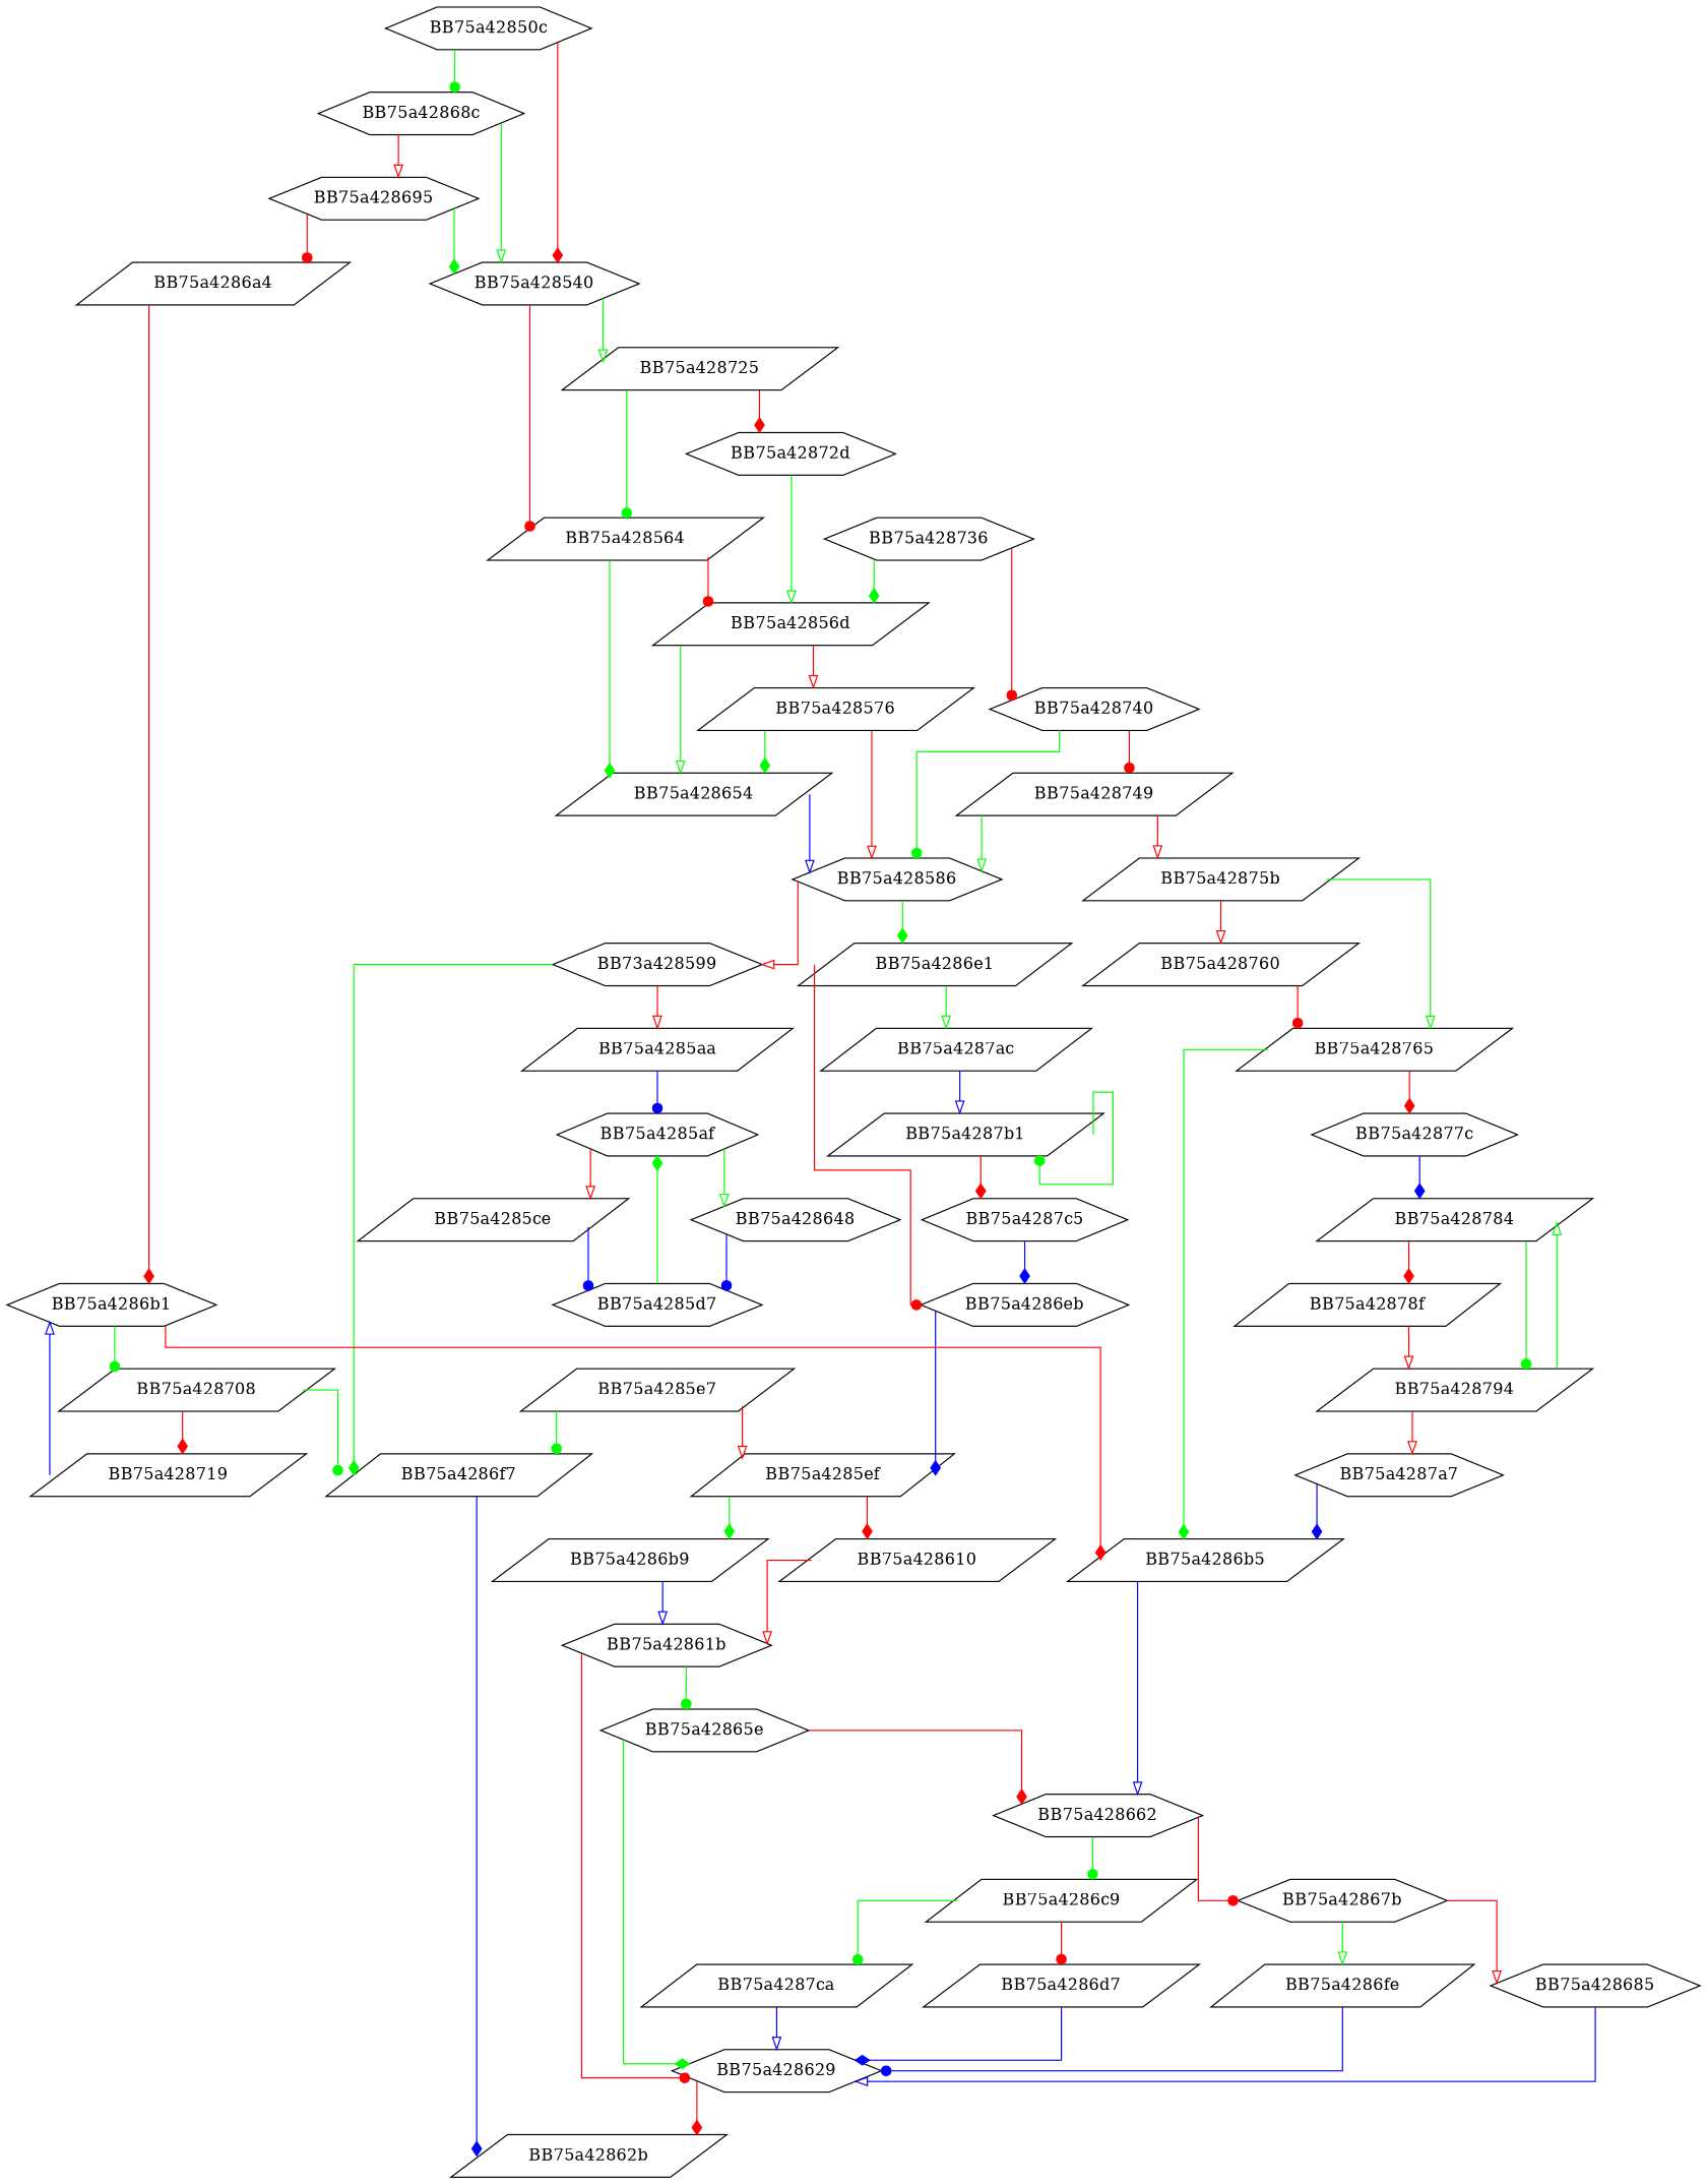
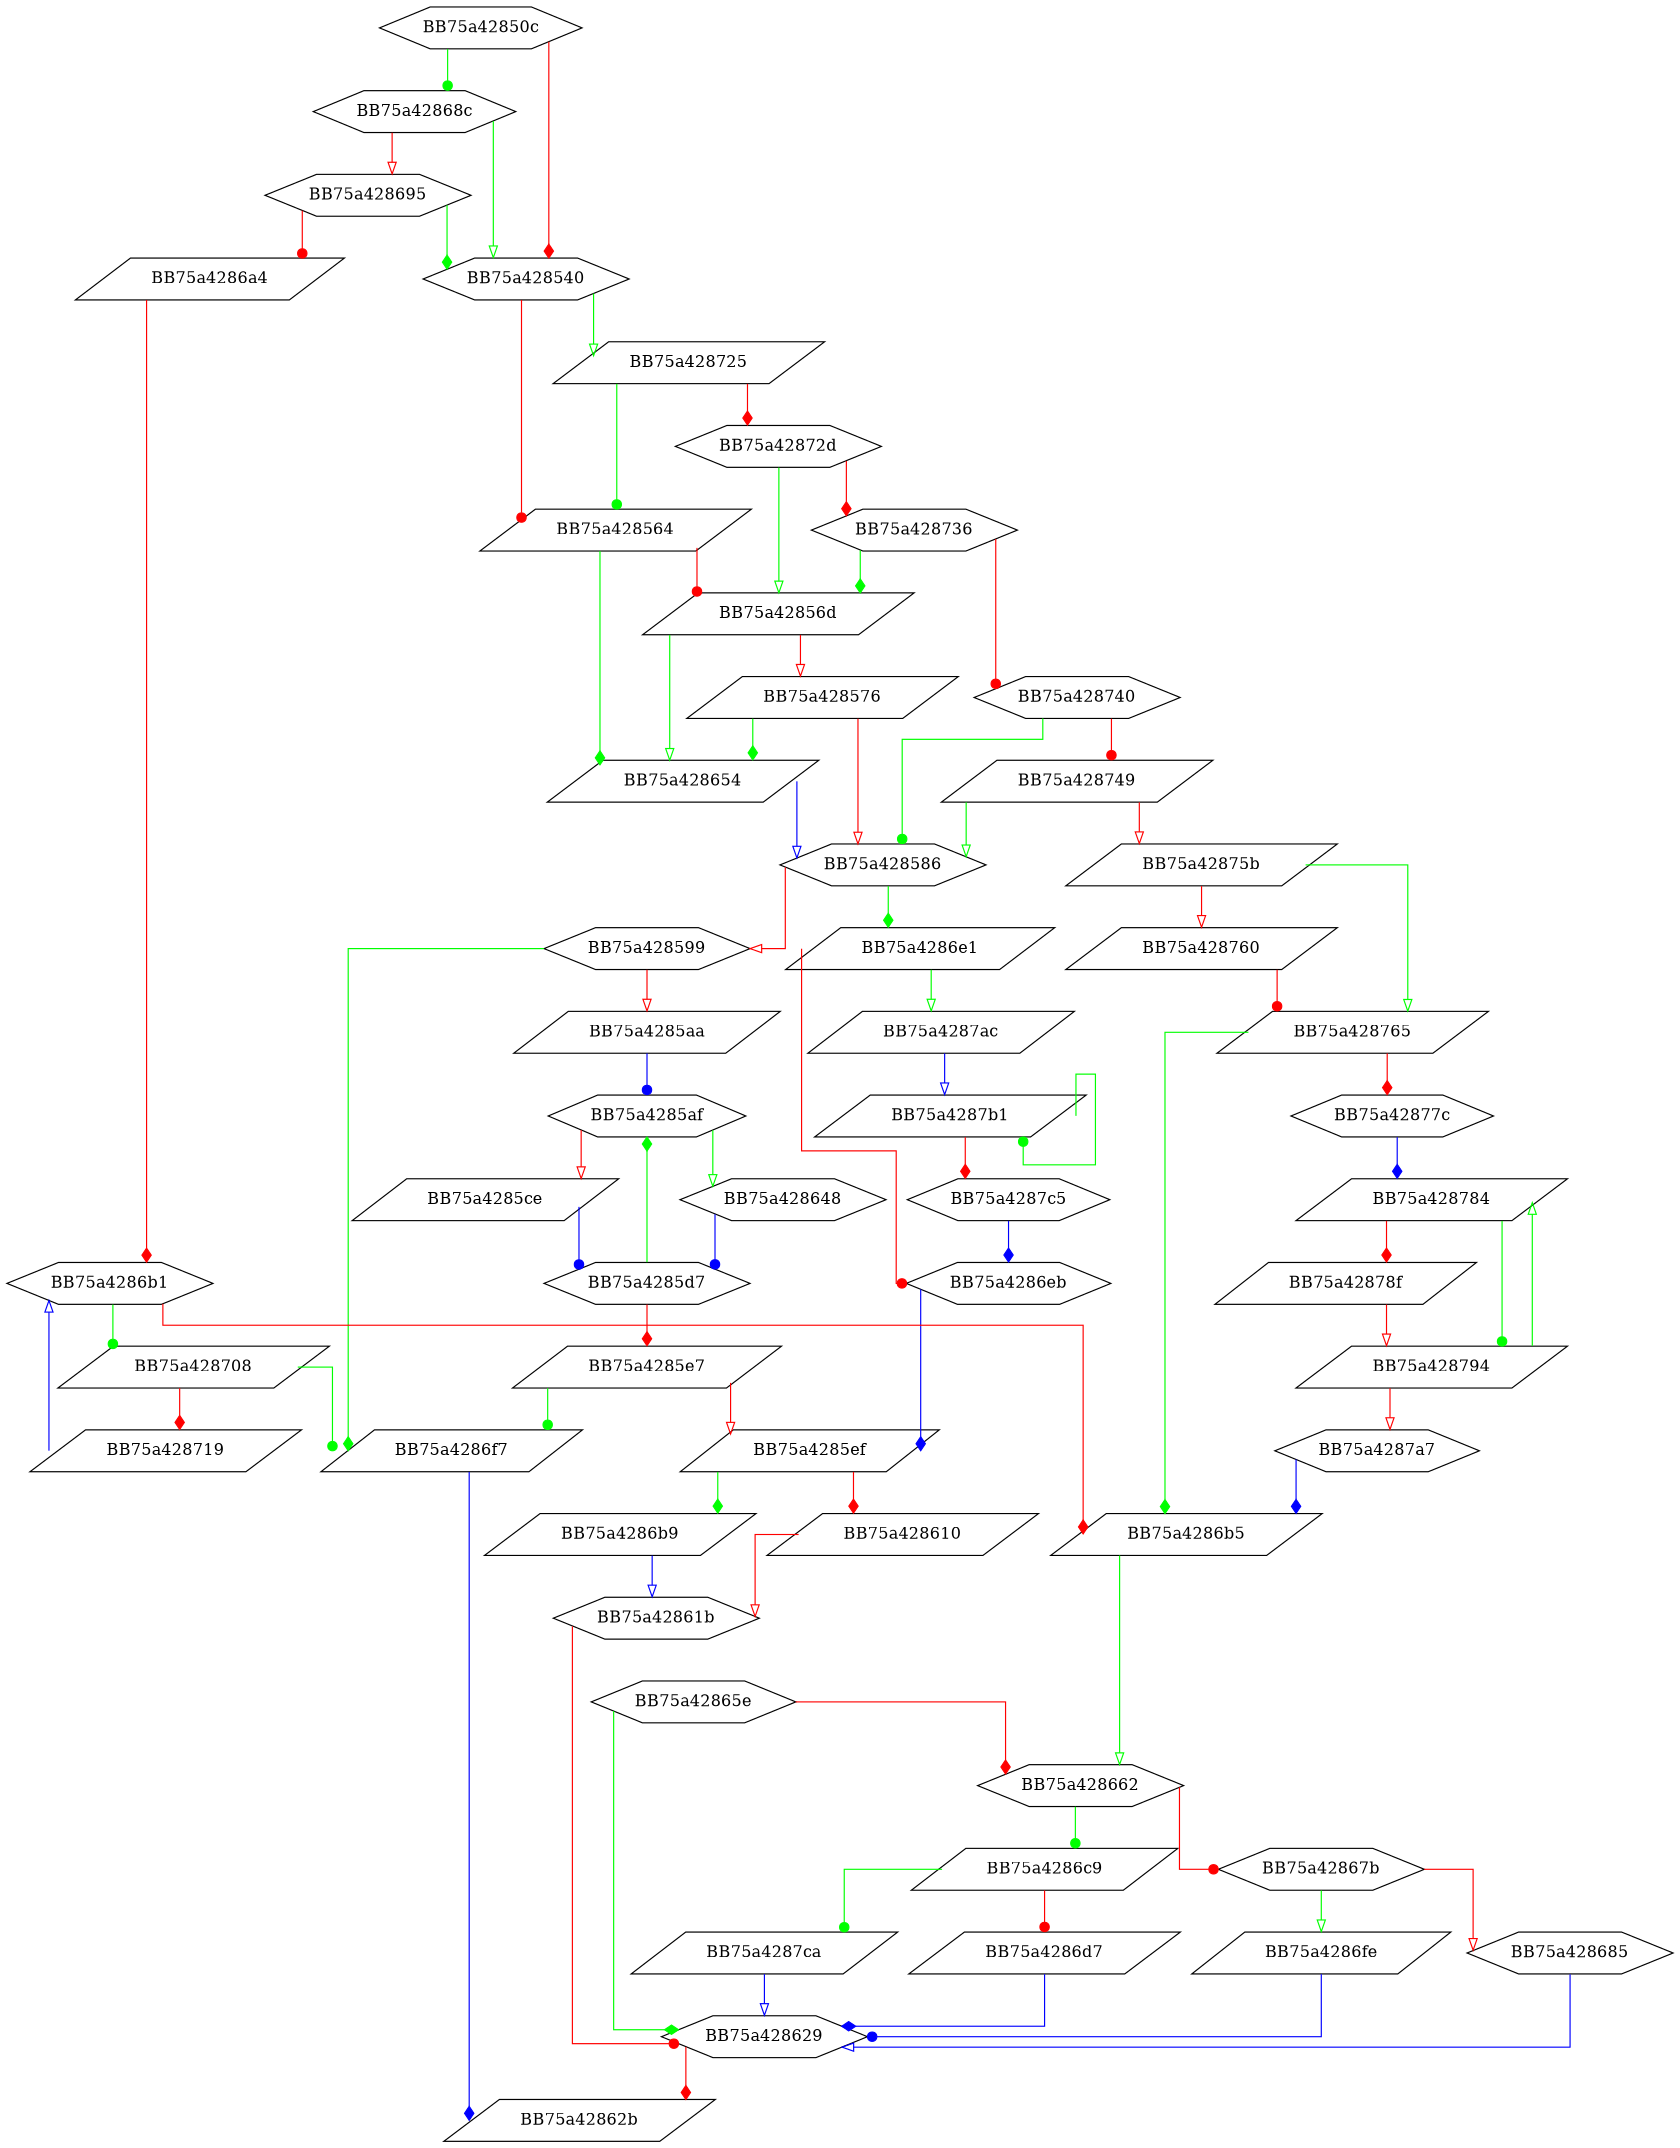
  digraph {
    splines=ortho
    node [shape=parallelogram]
    edge [arrowhead=onormal color=red]
    BB75a42850c [shape=hexagon]
    BB75a42868c [shape=hexagon]
    BB75a428540 [shape=hexagon]
    BB75a428695 [shape=hexagon]
    BB75a428725
    BB75a428564
    BB75a4286a4
    BB75a42872d [shape=hexagon]
    BB75a428654
    BB75a42856d
    BB75a428736 [shape=hexagon]
    BB75a428586 [shape=hexagon]
    BB75a428576
    BB75a4286e1
-   BB75a428599 [shape=hexagon label=BB73a428599]
+   BB75a428599 [shape=hexagon]
    BB75a4287ac
    BB75a4286eb [shape=hexagon]
    BB75a4286f7
    BB75a4285aa
    BB75a4287b1
    BB75a4285ef
    BB75a42862b
    BB75a4285af [shape=hexagon]
    BB75a428648 [shape=hexagon]
    BB75a4285ce
    BB75a4285d7 [shape=hexagon]
    BB75a4285e7
    BB75a4286b9
    BB75a428610
    BB75a42861b [shape=hexagon]
    BB75a42865e [shape=hexagon]
    BB75a428629 [shape=hexagon]
    BB75a428662 [shape=hexagon]
    BB75a4286c9
    BB75a42867b [shape=hexagon]
    BB75a4287ca
    BB75a4286d7
    BB75a4286fe
    BB75a428685 [shape=hexagon]
    BB75a4286b1 [shape=hexagon]
    BB75a428708
    BB75a4286b5
    BB75a428719
    BB75a4287c5 [shape=hexagon]
    BB75a428740 [shape=hexagon]
    BB75a428749
    BB75a42875b
    BB75a428765
    BB75a428760
    BB75a42877c [shape=hexagon]
    BB75a428784
    BB75a428794
    BB75a42878f
    BB75a4287a7 [shape=hexagon]
    BB75a42850c -> BB75a42868c [arrowhead=dot color=green]
    BB75a42850c -> BB75a428540 [arrowhead=diamond]
    BB75a42868c -> BB75a428540 [color=green]
    BB75a42868c -> BB75a428695
    BB75a428540 -> BB75a428725 [color=green]
    BB75a428540 -> BB75a428564 [arrowhead=dot]
    BB75a428695 -> BB75a428540 [arrowhead=diamond color=green]
    BB75a428695 -> BB75a4286a4 [arrowhead=dot]
    BB75a428725 -> BB75a428564 [arrowhead=dot color=green]
    BB75a428725 -> BB75a42872d [arrowhead=diamond]
    BB75a428564 -> BB75a428654 [arrowhead=diamond color=green]
    BB75a428564 -> BB75a42856d [arrowhead=dot]
    BB75a4286a4 -> BB75a4286b1 [arrowhead=diamond]
    BB75a42872d -> BB75a42856d [color=green]
+   BB75a42872d -> BB75a428736 [arrowhead=diamond]
    BB75a428654 -> BB75a428586 [color=blue]
    BB75a42856d -> BB75a428654 [color=green]
    BB75a42856d -> BB75a428576
    BB75a428736 -> BB75a42856d [arrowhead=diamond color=green]
    BB75a428736 -> BB75a428740 [arrowhead=dot]
    BB75a428586 -> BB75a4286e1 [arrowhead=diamond color=green]
    BB75a428586 -> BB75a428599
    BB75a428576 -> BB75a428654 [arrowhead=diamond color=green]
    BB75a428576 -> BB75a428586
    BB75a4286e1 -> BB75a4287ac [color=green]
    BB75a4286e1 -> BB75a4286eb [arrowhead=dot]
    BB75a428599 -> BB75a4286f7 [arrowhead=diamond color=green]
    BB75a428599 -> BB75a4285aa
    BB75a4287ac -> BB75a4287b1 [color=blue]
    BB75a4286eb -> BB75a4285ef [arrowhead=diamond color=blue]
    BB75a4286f7 -> BB75a42862b [arrowhead=diamond color=blue]
    BB75a4285aa -> BB75a4285af [arrowhead=dot color=blue]
    BB75a4287b1 -> BB75a4287b1 [arrowhead=dot color=green]
    BB75a4287b1 -> BB75a4287c5 [arrowhead=diamond]
    BB75a4285ef -> BB75a4286b9 [arrowhead=diamond color=green]
    BB75a4285ef -> BB75a428610 [arrowhead=diamond]
    BB75a4285af -> BB75a428648 [color=green]
    BB75a4285af -> BB75a4285ce
    BB75a428648 -> BB75a4285d7 [arrowhead=dot color=blue]
    BB75a4285ce -> BB75a4285d7 [arrowhead=dot color=blue]
    BB75a4285d7 -> BB75a4285af [arrowhead=diamond color=green]
+   BB75a4285d7 -> BB75a4285e7 [arrowhead=diamond]
    BB75a4285e7 -> BB75a4286f7 [arrowhead=dot color=green]
    BB75a4285e7 -> BB75a4285ef
    BB75a4286b9 -> BB75a42861b [color=blue]
    BB75a428610 -> BB75a42861b
-   BB75a42861b -> BB75a42865e [arrowhead=dot color=green]
    BB75a42861b -> BB75a428629 [arrowhead=dot]
    BB75a42865e -> BB75a428629 [arrowhead=diamond color=green]
    BB75a42865e -> BB75a428662 [arrowhead=diamond]
    BB75a428629 -> BB75a42862b [arrowhead=diamond]
    BB75a428662 -> BB75a4286c9 [arrowhead=dot color=green]
    BB75a428662 -> BB75a42867b [arrowhead=dot]
    BB75a4286c9 -> BB75a4287ca [arrowhead=dot color=green]
    BB75a4286c9 -> BB75a4286d7 [arrowhead=dot]
    BB75a42867b -> BB75a4286fe [color=green]
    BB75a42867b -> BB75a428685
    BB75a4287ca -> BB75a428629 [color=blue]
    BB75a4286d7 -> BB75a428629 [arrowhead=diamond color=blue]
    BB75a4286fe -> BB75a428629 [arrowhead=dot color=blue]
    BB75a428685 -> BB75a428629 [color=blue]
    BB75a4286b1 -> BB75a428708 [arrowhead=dot color=green]
    BB75a4286b1 -> BB75a4286b5 [arrowhead=diamond]
    BB75a428708 -> BB75a4286f7 [arrowhead=dot color=green]
    BB75a428708 -> BB75a428719 [arrowhead=diamond]
-   BB75a4286b5 -> BB75a428662 [color=blue]
+   BB75a4286b5 -> BB75a428662 [color=green]
    BB75a428719 -> BB75a4286b1 [color=blue]
    BB75a4287c5 -> BB75a4286eb [arrowhead=diamond color=blue]
    BB75a428740 -> BB75a428586 [arrowhead=dot color=green]
    BB75a428740 -> BB75a428749 [arrowhead=dot]
    BB75a428749 -> BB75a428586 [color=green]
    BB75a428749 -> BB75a42875b
    BB75a42875b -> BB75a428765 [color=green]
    BB75a42875b -> BB75a428760
    BB75a428765 -> BB75a4286b5 [arrowhead=diamond color=green]
    BB75a428765 -> BB75a42877c [arrowhead=diamond]
    BB75a428760 -> BB75a428765 [arrowhead=dot]
    BB75a42877c -> BB75a428784 [arrowhead=diamond color=blue]
    BB75a428784 -> BB75a428794 [arrowhead=dot color=green]
    BB75a428784 -> BB75a42878f [arrowhead=diamond]
    BB75a428794 -> BB75a428784 [color=green]
    BB75a428794 -> BB75a4287a7
    BB75a42878f -> BB75a428794
    BB75a4287a7 -> BB75a4286b5 [arrowhead=diamond color=blue]
  }
